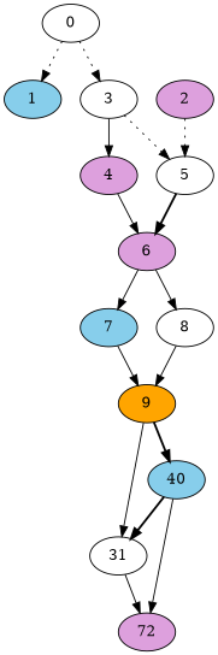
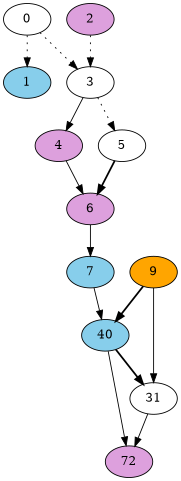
  digraph {
    node [fillcolor=white style=filled]
    edge [style=solid]
    0
    1 [fillcolor=skyblue]
    3
    4 [fillcolor=plum]
    5
    2 [fillcolor=plum]
    6 [fillcolor=plum]
    7 [fillcolor=skyblue]
-   8
    9 [fillcolor=orange]
    n11 [fillcolor=skyblue label=40]
    n12 [label=31]
    n13 [fillcolor=plum label=72]
    0 -> 1 [style=dotted]
    0 -> 3 [style=dotted]
    3 -> 4
    3 -> 5 [style=dotted]
    4 -> 6
    5 -> 6 [style=bold]
-   2 -> 5 [style=dotted]
+   2 -> 3 [style=dotted]
    6 -> 7
-   6 -> 8
-   7 -> 9
-   8 -> 9
+   7 -> n11
    9 -> n11 [style=bold]
    9 -> n12
    n11 -> n12 [style=bold]
    n11 -> n13
    n12 -> n13
  }
